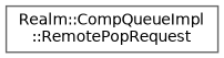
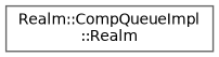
  digraph {
    rankdir=TB
-   n1 [color=gray40 fillcolor=white fontname=Helvetica fontsize=10 height=0.2 label="Realm::CompQueueImpl\l::RemotePopRequest" shape=box style=filled width=0.4]
+   n1 [color=gray40 fillcolor=white fontname=Helvetica fontsize=10 height=0.2 label="Realm::CompQueueImpl\l::Realm" shape=box style=filled width=0.4]
  }
